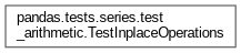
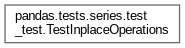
  digraph {
    rankdir=TB
    fontname="Liberation Sans"
-   n1 [color=grey40 fillcolor=white fontname="Liberation Sans" fontsize=10 height=0.2 label="pandas.tests.series.test\l_arithmetic.TestInplaceOperations" shape=box style=filled width=0.4]
+   n1 [color=grey40 fillcolor=white fontname="Liberation Sans" fontsize=10 height=0.2 label="pandas.tests.series.test\l_test.TestInplaceOperations" shape=box style=filled width=0.4]
  }
